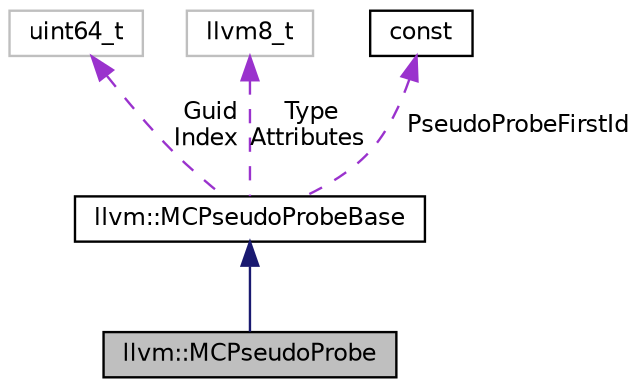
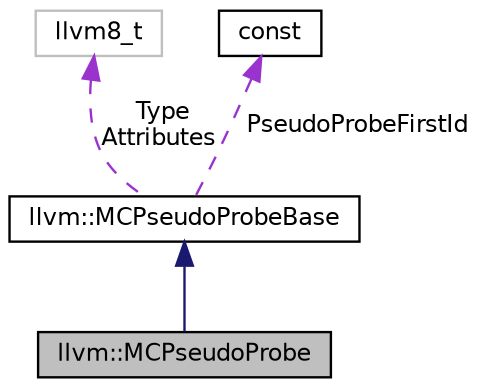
  digraph {
    node [color=black fontname=Helvetica fontsize=10 shape=record]
    edge [color=darkorchid3 dir=back fontname=Helvetica fontsize=10 labelfontname=Helvetica labelfontsize=10 style=dashed]
    n1 [fillcolor=grey75 fontcolor=black height=0.2 label="llvm::MCPseudoProbe" style=filled width=0.4]
    n2 [height=0.2 label="llvm::MCPseudoProbeBase" width=0.4]
-   n3 [color=grey75 height=0.2 label=uint64_t width=0.4]
    n4 [color=grey75 height=0.2 label=llvm8_t width=0.4]
    n5 [height=0.2 label=const width=0.4]
    n2 -> n1 [color=midnightblue style=solid]
-   n3 -> n2 [label=" Guid\nIndex"]
    n4 -> n2 [label=" Type\nAttributes"]
    n5 -> n2 [label=" PseudoProbeFirstId"]
  }
